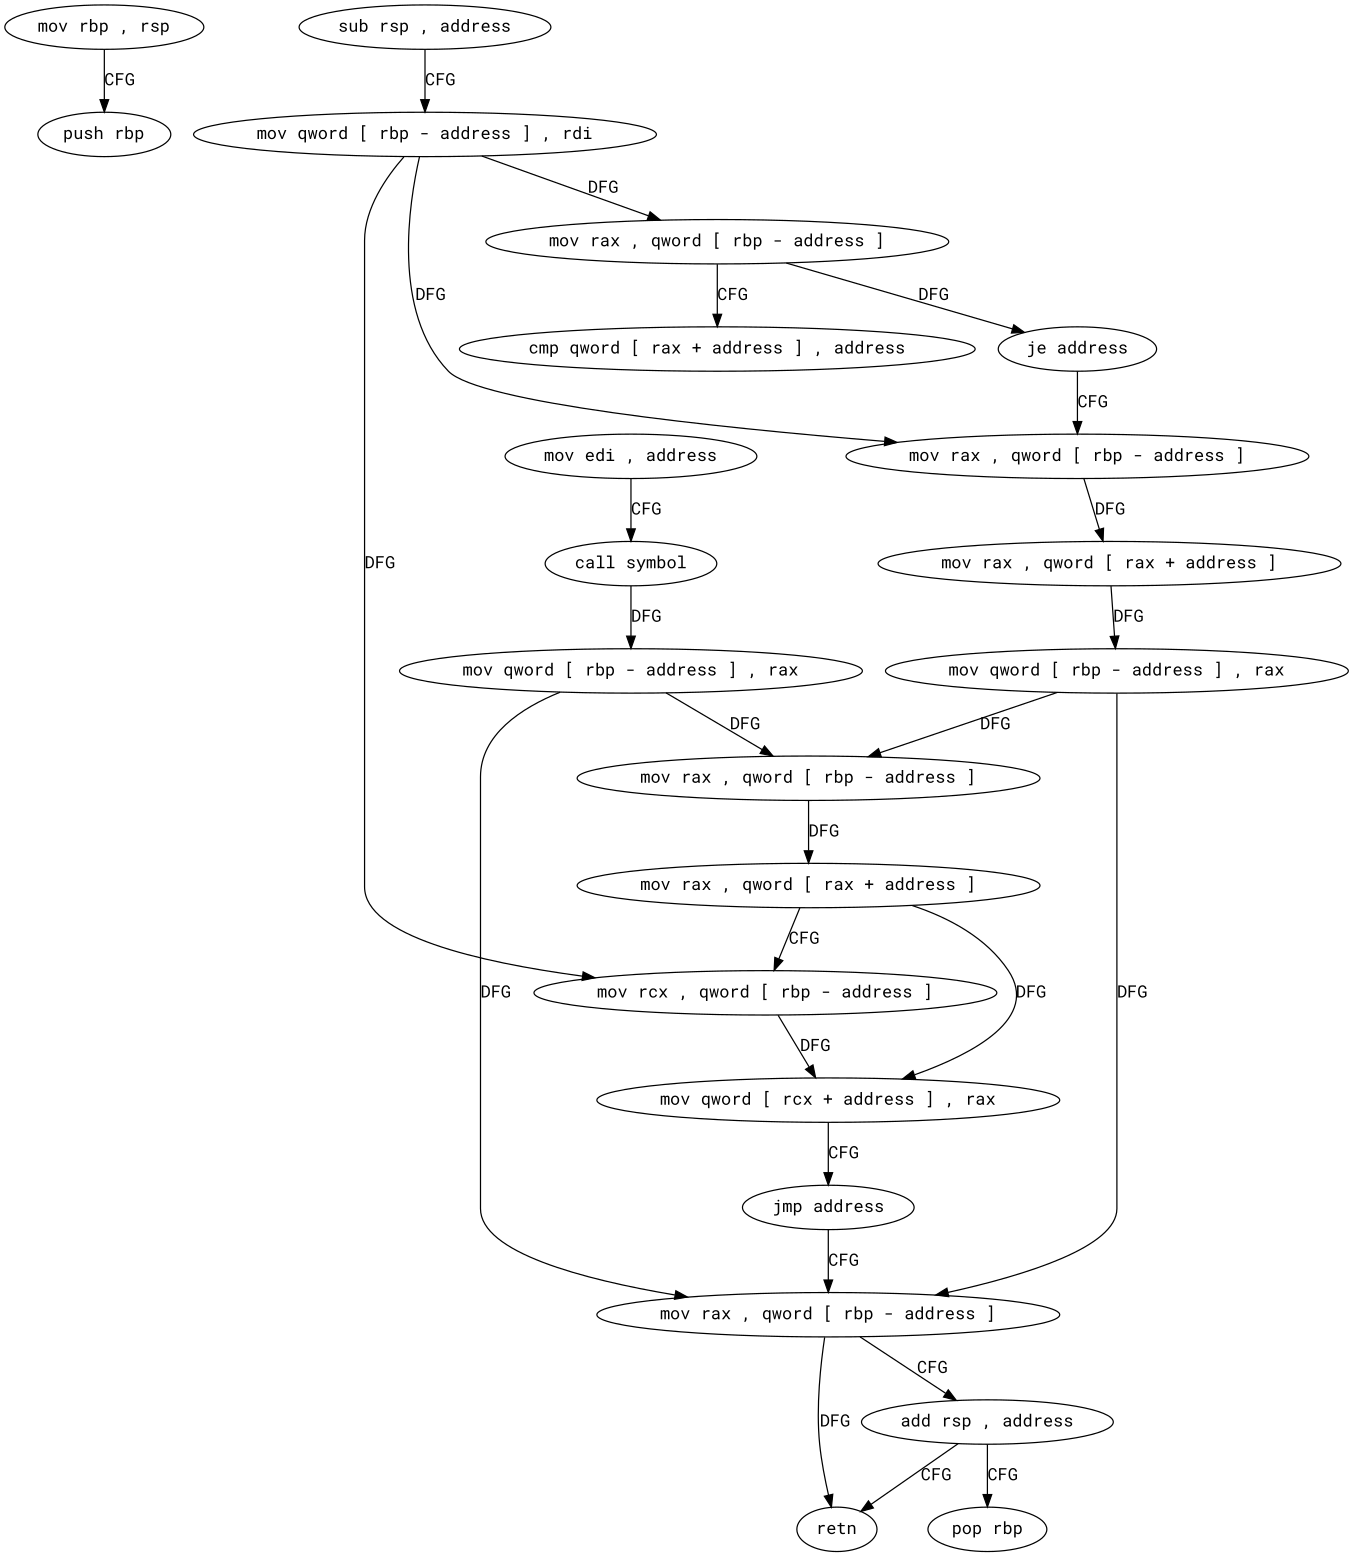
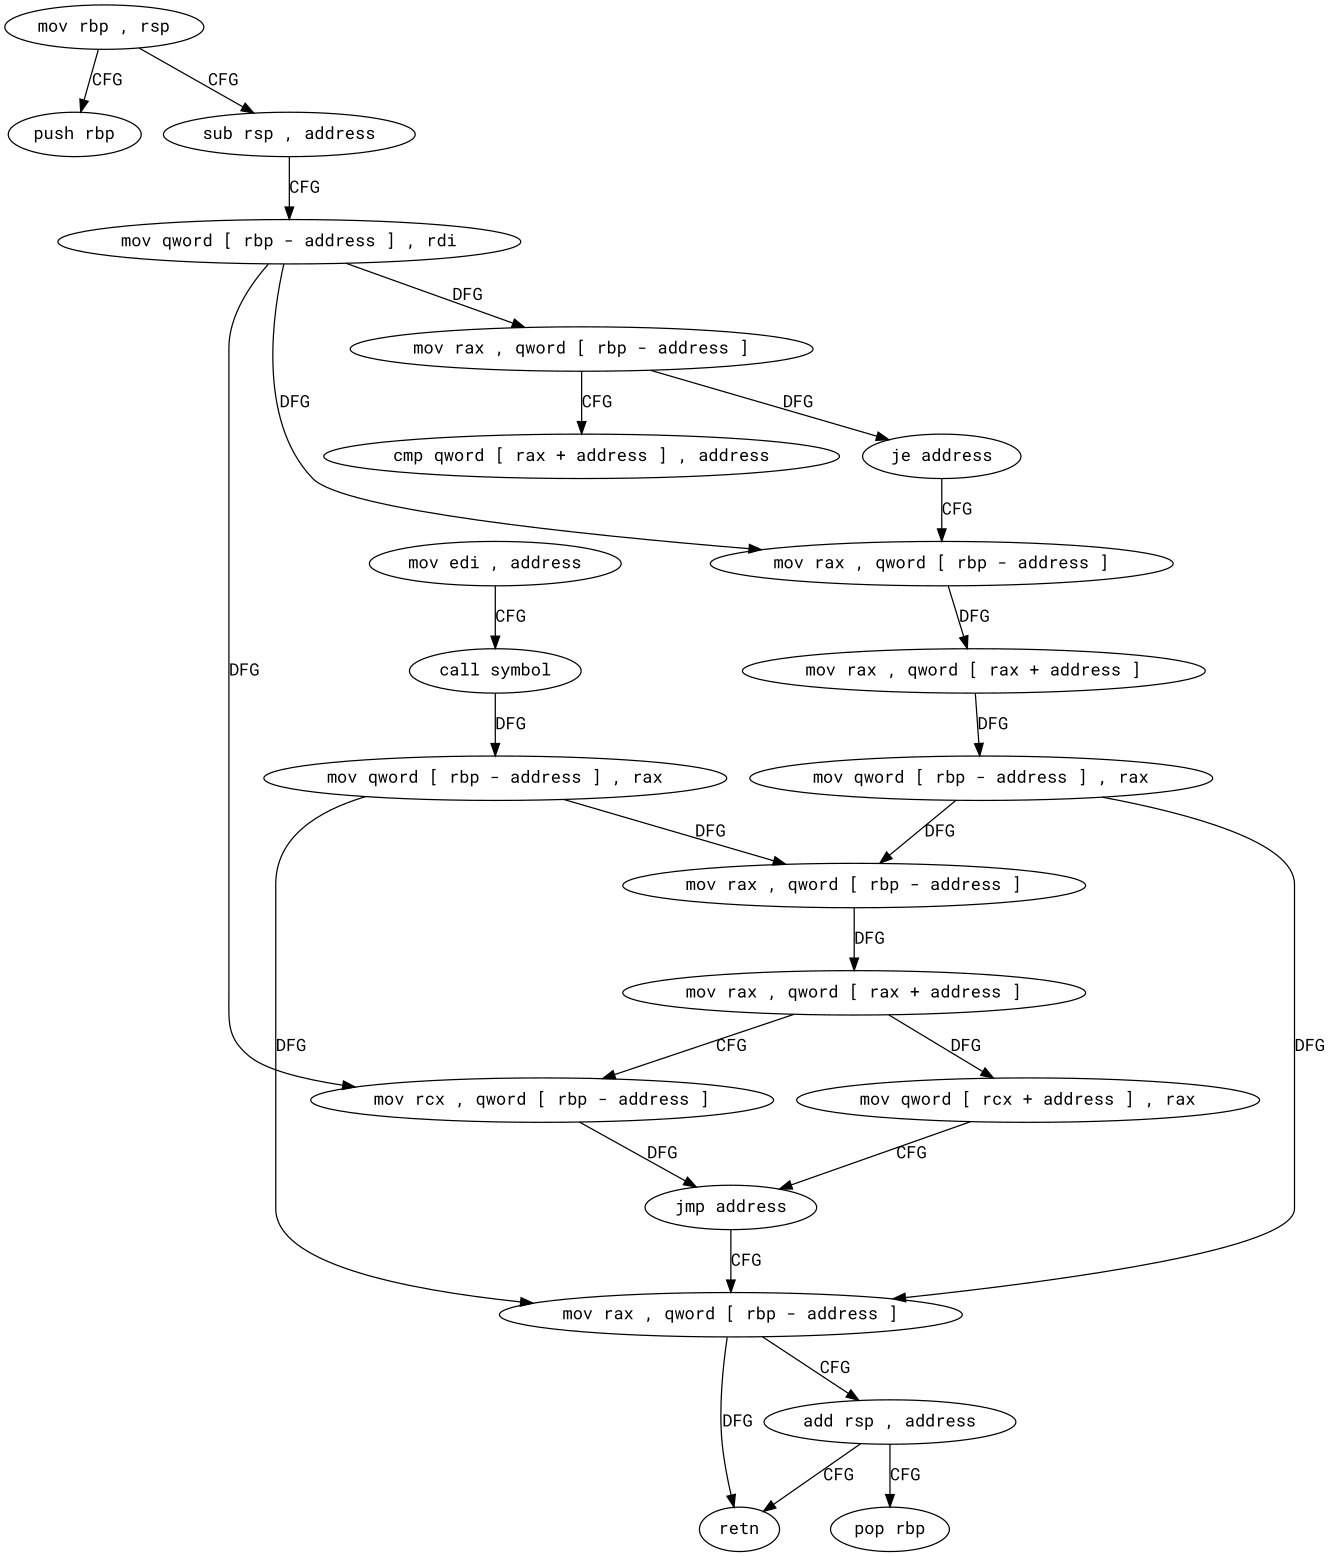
  digraph {
    fontname="Roboto Mono"
    node [fontname="Roboto Mono"]
    edge [fontname="Roboto Mono"]
    n1 [label="push rbp"]
    n2 [label="mov rbp , rsp"]
    n3 [label="sub rsp , address"]
    n4 [label="mov qword [ rbp - address ] , rdi"]
    n5 [label="mov rax , qword [ rbp - address ]"]
    n6 [label="mov rax , qword [ rbp - address ]"]
    n7 [label="mov rcx , qword [ rbp - address ]"]
    n8 [label="cmp qword [ rax + address ] , address"]
    n9 [label="je address"]
    n10 [label="mov rax , qword [ rax + address ]"]
    n11 [label="mov qword [ rcx + address ] , rax"]
    n12 [label="mov edi , address"]
    n13 [label="call symbol"]
    n14 [label="mov qword [ rbp - address ] , rax"]
    n15 [label="mov qword [ rbp - address ] , rax"]
    n16 [label="mov rax , qword [ rbp - address ]"]
    n17 [label="mov rax , qword [ rbp - address ]"]
    n18 [label="add rsp , address"]
    n19 [label=retn]
    n20 [label="mov rax , qword [ rax + address ]"]
    n21 [label="pop rbp"]
    n22 [label="jmp address"]
    n2 -> n1 [label=CFG]
+   n2 -> n3 [label=CFG]
    n3 -> n4 [label=CFG]
    n4 -> n5 [label=DFG]
    n4 -> n6 [label=DFG]
    n4 -> n7 [label=DFG]
    n5 -> n8 [label=CFG]
    n5 -> n9 [label=DFG]
    n6 -> n10 [label=DFG]
-   n7 -> n11 [label=DFG]
+   n7 -> n22 [label=DFG]
    n9 -> n6 [label=CFG]
    n10 -> n15 [label=DFG]
    n11 -> n22 [label=CFG]
    n12 -> n13 [label=CFG]
    n13 -> n14 [label=DFG]
    n14 -> n16 [label=DFG]
    n14 -> n17 [label=DFG]
    n15 -> n16 [label=DFG]
    n15 -> n17 [label=DFG]
    n16 -> n18 [label=CFG]
    n16 -> n19 [label=DFG]
    n17 -> n20 [label=DFG]
    n18 -> n19 [label=CFG]
    n18 -> n21 [label=CFG]
    n20 -> n7 [label=CFG]
    n20 -> n11 [label=DFG]
    n22 -> n16 [label=CFG]
  }
